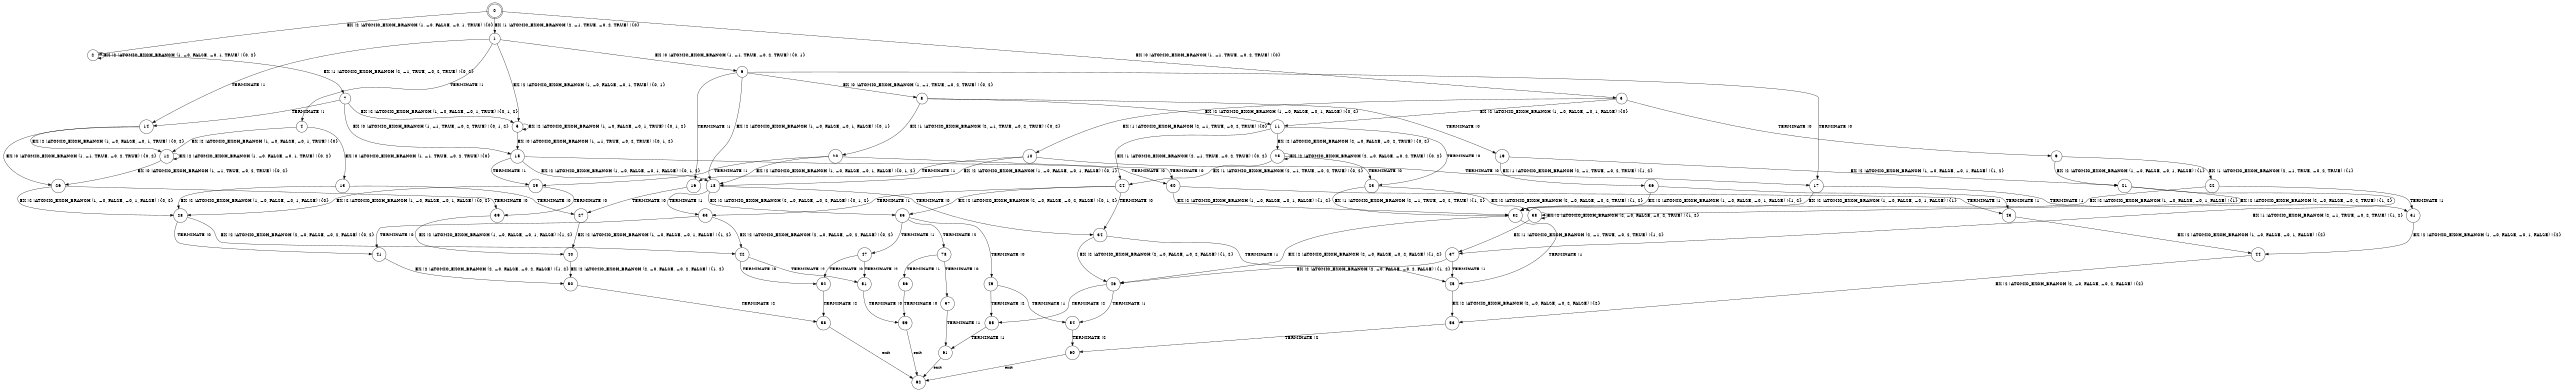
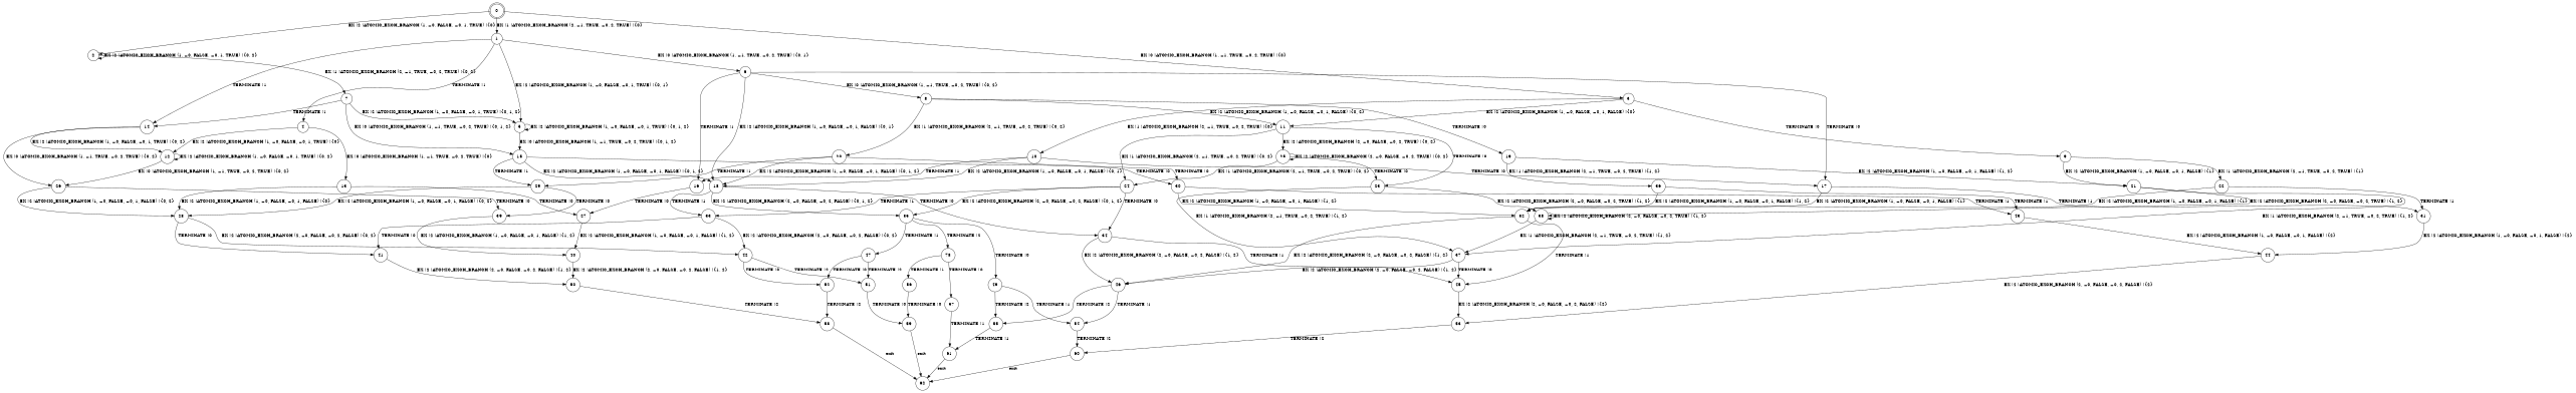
  digraph {
    node [shape=circle]
    0 [peripheries=2]
    1
    2
    3
    4
    5
    6
    14
    7
    9
    10
    11
    12
    13
    15
    8
    16
    17
    18
    19
    20
    21
    22
    23
    24
    25
    26
    27
    28
    29
    30
    31
    32
    33
    34
    35
    36
    37
    38
    39
    40
    41
    42
    43
    44
    45
    46
    47
    n49 [label=78]
    49
    50
    51
    52
    53
    54
    55
    56
    57
    58
    59
    60
    61
    62
    0 -> 1 [label="EX !1 !ATOMIC_EXCH_BRANCH (2, +1, TRUE, +0, 2, TRUE) !{0}"]
    0 -> 2 [label="EX !2 !ATOMIC_EXCH_BRANCH (1, +0, FALSE, +0, 1, TRUE) !{0}"]
    0 -> 3 [label="EX !0 !ATOMIC_EXCH_BRANCH (1, +1, TRUE, +0, 2, TRUE) !{0}"]
    1 -> 4 [label="TERMINATE !1"]
    1 -> 5 [label="EX !2 !ATOMIC_EXCH_BRANCH (1, +0, FALSE, +0, 1, TRUE) !{0, 1}"]
    1 -> 6 [label="EX !0 !ATOMIC_EXCH_BRANCH (1, +1, TRUE, +0, 2, TRUE) !{0, 1}"]
    1 -> 14 [label="TERMINATE !1"]
    2 -> 2 [label="EX !2 !ATOMIC_EXCH_BRANCH (1, +0, FALSE, +0, 1, TRUE) !{0, 2}"]
    2 -> 7 [label="EX !1 !ATOMIC_EXCH_BRANCH (2, +1, TRUE, +0, 2, TRUE) !{0, 2}"]
    3 -> 9 [label="TERMINATE !0"]
    3 -> 10 [label="EX !1 !ATOMIC_EXCH_BRANCH (2, +1, TRUE, +0, 2, TRUE) !{0}"]
    3 -> 11 [label="EX !2 !ATOMIC_EXCH_BRANCH (1, +0, FALSE, +0, 1, FALSE) !{0}"]
    4 -> 12 [label="EX !2 !ATOMIC_EXCH_BRANCH (1, +0, FALSE, +0, 1, TRUE) !{0}"]
    4 -> 13 [label="EX !0 !ATOMIC_EXCH_BRANCH (1, +1, TRUE, +0, 2, TRUE) !{0}"]
    5 -> 5 [label="EX !2 !ATOMIC_EXCH_BRANCH (1, +0, FALSE, +0, 1, TRUE) !{0, 1, 2}"]
    5 -> 15 [label="EX !0 !ATOMIC_EXCH_BRANCH (1, +1, TRUE, +0, 2, TRUE) !{0, 1, 2}"]
    6 -> 8 [label="EX !0 !ATOMIC_EXCH_BRANCH (1, +1, TRUE, +0, 2, TRUE) !{0, 2}"]
    6 -> 16 [label="TERMINATE !1"]
    6 -> 17 [label="TERMINATE !0"]
    6 -> 18 [label="EX !2 !ATOMIC_EXCH_BRANCH (1, +0, FALSE, +0, 1, FALSE) !{0, 1}"]
    14 -> 12 [label="EX !2 !ATOMIC_EXCH_BRANCH (1, +0, FALSE, +0, 1, TRUE) !{0, 2}"]
    14 -> 26 [label="EX !0 !ATOMIC_EXCH_BRANCH (1, +1, TRUE, +0, 2, TRUE) !{0, 2}"]
    7 -> 5 [label="EX !2 !ATOMIC_EXCH_BRANCH (1, +0, FALSE, +0, 1, TRUE) !{0, 1, 2}"]
    7 -> 14 [label="TERMINATE !1"]
    7 -> 15 [label="EX !0 !ATOMIC_EXCH_BRANCH (1, +1, TRUE, +0, 2, TRUE) !{0, 1, 2}"]
    9 -> 21 [label="EX !2 !ATOMIC_EXCH_BRANCH (1, +0, FALSE, +0, 1, FALSE) !{1}"]
    9 -> 22 [label="EX !1 !ATOMIC_EXCH_BRANCH (2, +1, TRUE, +0, 2, TRUE) !{1}"]
    10 -> 16 [label="TERMINATE !1"]
    10 -> 17 [label="TERMINATE !0"]
    10 -> 18 [label="EX !2 !ATOMIC_EXCH_BRANCH (1, +0, FALSE, +0, 1, FALSE) !{0, 1}"]
    11 -> 23 [label="TERMINATE !0"]
    11 -> 24 [label="EX !1 !ATOMIC_EXCH_BRANCH (2, +1, TRUE, +0, 2, TRUE) !{0, 2}"]
    11 -> 25 [label="EX !2 !ATOMIC_EXCH_BRANCH (2, +0, FALSE, +0, 2, TRUE) !{0, 2}"]
    12 -> 12 [label="EX !2 !ATOMIC_EXCH_BRANCH (1, +0, FALSE, +0, 1, TRUE) !{0, 2}"]
    12 -> 26 [label="EX !0 !ATOMIC_EXCH_BRANCH (1, +1, TRUE, +0, 2, TRUE) !{0, 2}"]
    13 -> 27 [label="TERMINATE !0"]
    13 -> 28 [label="EX !2 !ATOMIC_EXCH_BRANCH (1, +0, FALSE, +0, 1, FALSE) !{0}"]
    15 -> 18 [label="EX !2 !ATOMIC_EXCH_BRANCH (1, +0, FALSE, +0, 1, FALSE) !{0, 1, 2}"]
    15 -> 29 [label="TERMINATE !1"]
    15 -> 30 [label="TERMINATE !0"]
    8 -> 11 [label="EX !2 !ATOMIC_EXCH_BRANCH (1, +0, FALSE, +0, 1, FALSE) !{0, 2}"]
    8 -> 19 [label="TERMINATE !0"]
    8 -> 20 [label="EX !1 !ATOMIC_EXCH_BRANCH (2, +1, TRUE, +0, 2, TRUE) !{0, 2}"]
    16 -> 27 [label="TERMINATE !0"]
    17 -> 31 [label="TERMINATE !1"]
    17 -> 32 [label="EX !2 !ATOMIC_EXCH_BRANCH (1, +0, FALSE, +0, 1, FALSE) !{1}"]
    18 -> 33 [label="TERMINATE !1"]
    18 -> 34 [label="TERMINATE !0"]
    18 -> 35 [label="EX !2 !ATOMIC_EXCH_BRANCH (2, +0, FALSE, +0, 2, FALSE) !{0, 1, 2}"]
    19 -> 21 [label="EX !2 !ATOMIC_EXCH_BRANCH (1, +0, FALSE, +0, 1, FALSE) !{1, 2}"]
    19 -> 36 [label="EX !1 !ATOMIC_EXCH_BRANCH (2, +1, TRUE, +0, 2, TRUE) !{1, 2}"]
    20 -> 18 [label="EX !2 !ATOMIC_EXCH_BRANCH (1, +0, FALSE, +0, 1, FALSE) !{0, 1, 2}"]
    20 -> 29 [label="TERMINATE !1"]
    20 -> 30 [label="TERMINATE !0"]
    21 -> 37 [label="EX !1 !ATOMIC_EXCH_BRANCH (2, +1, TRUE, +0, 2, TRUE) !{1, 2}"]
    21 -> 38 [label="EX !2 !ATOMIC_EXCH_BRANCH (2, +0, FALSE, +0, 2, TRUE) !{1, 2}"]
    22 -> 31 [label="TERMINATE !1"]
    22 -> 32 [label="EX !2 !ATOMIC_EXCH_BRANCH (1, +0, FALSE, +0, 1, FALSE) !{1}"]
-   23 -> 32 [label="EX !1 !ATOMIC_EXCH_BRANCH (2, +1, TRUE, +0, 2, TRUE) !{1, 2}"]
+   23 -> 37 [label="EX !1 !ATOMIC_EXCH_BRANCH (2, +1, TRUE, +0, 2, TRUE) !{1, 2}"]
    23 -> 38 [label="EX !2 !ATOMIC_EXCH_BRANCH (2, +0, FALSE, +0, 2, TRUE) !{1, 2}"]
    24 -> 33 [label="TERMINATE !1"]
    24 -> 34 [label="TERMINATE !0"]
    24 -> 35 [label="EX !2 !ATOMIC_EXCH_BRANCH (2, +0, FALSE, +0, 2, FALSE) !{0, 1, 2}"]
    25 -> 23 [label="TERMINATE !0"]
    25 -> 24 [label="EX !1 !ATOMIC_EXCH_BRANCH (2, +1, TRUE, +0, 2, TRUE) !{0, 2}"]
    25 -> 25 [label="EX !2 !ATOMIC_EXCH_BRANCH (2, +0, FALSE, +0, 2, TRUE) !{0, 2}"]
    26 -> 28 [label="EX !2 !ATOMIC_EXCH_BRANCH (1, +0, FALSE, +0, 1, FALSE) !{0, 2}"]
    26 -> 39 [label="TERMINATE !0"]
    27 -> 40 [label="EX !2 !ATOMIC_EXCH_BRANCH (1, +0, FALSE, +0, 1, FALSE) !{1, 2}"]
    28 -> 41 [label="TERMINATE !0"]
    28 -> 42 [label="EX !2 !ATOMIC_EXCH_BRANCH (2, +0, FALSE, +0, 2, FALSE) !{0, 2}"]
    29 -> 28 [label="EX !2 !ATOMIC_EXCH_BRANCH (1, +0, FALSE, +0, 1, FALSE) !{0, 2}"]
    29 -> 39 [label="TERMINATE !0"]
    30 -> 32 [label="EX !2 !ATOMIC_EXCH_BRANCH (1, +0, FALSE, +0, 1, FALSE) !{1, 2}"]
    30 -> 43 [label="TERMINATE !1"]
    31 -> 44 [label="EX !2 !ATOMIC_EXCH_BRANCH (1, +0, FALSE, +0, 1, FALSE) !{2}"]
    32 -> 45 [label="TERMINATE !1"]
    32 -> 46 [label="EX !2 !ATOMIC_EXCH_BRANCH (2, +0, FALSE, +0, 2, FALSE) !{1, 2}"]
    33 -> 41 [label="TERMINATE !0"]
    33 -> 42 [label="EX !2 !ATOMIC_EXCH_BRANCH (2, +0, FALSE, +0, 2, FALSE) !{0, 2}"]
    34 -> 45 [label="TERMINATE !1"]
    34 -> 46 [label="EX !2 !ATOMIC_EXCH_BRANCH (2, +0, FALSE, +0, 2, FALSE) !{1, 2}"]
    35 -> 47 [label="TERMINATE !1"]
    35 -> n49 [label="TERMINATE !2"]
    35 -> 49 [label="TERMINATE !0"]
    36 -> 32 [label="EX !2 !ATOMIC_EXCH_BRANCH (1, +0, FALSE, +0, 1, FALSE) !{1, 2}"]
    36 -> 43 [label="TERMINATE !1"]
-   37 -> 45 [label="TERMINATE !1"]
+   37 -> 45 [label="TERMINATE !0"]
    37 -> 46 [label="EX !2 !ATOMIC_EXCH_BRANCH (2, +0, FALSE, +0, 2, FALSE) !{1, 2}"]
    38 -> 37 [label="EX !1 !ATOMIC_EXCH_BRANCH (2, +1, TRUE, +0, 2, TRUE) !{1, 2}"]
    38 -> 38 [label="EX !2 !ATOMIC_EXCH_BRANCH (2, +0, FALSE, +0, 2, TRUE) !{1, 2}"]
    39 -> 40 [label="EX !2 !ATOMIC_EXCH_BRANCH (1, +0, FALSE, +0, 1, FALSE) !{1, 2}"]
    40 -> 50 [label="EX !2 !ATOMIC_EXCH_BRANCH (2, +0, FALSE, +0, 2, FALSE) !{1, 2}"]
    41 -> 50 [label="EX !2 !ATOMIC_EXCH_BRANCH (2, +0, FALSE, +0, 2, FALSE) !{1, 2}"]
    42 -> 51 [label="TERMINATE !2"]
    42 -> 52 [label="TERMINATE !0"]
    43 -> 44 [label="EX !2 !ATOMIC_EXCH_BRANCH (1, +0, FALSE, +0, 1, FALSE) !{2}"]
    44 -> 53 [label="EX !2 !ATOMIC_EXCH_BRANCH (2, +0, FALSE, +0, 2, FALSE) !{2}"]
    45 -> 53 [label="EX !2 !ATOMIC_EXCH_BRANCH (2, +0, FALSE, +0, 2, FALSE) !{2}"]
    46 -> 54 [label="TERMINATE !1"]
    46 -> 55 [label="TERMINATE !2"]
    47 -> 51 [label="TERMINATE !2"]
    47 -> 52 [label="TERMINATE !0"]
    n49 -> 56 [label="TERMINATE !1"]
    n49 -> 57 [label="TERMINATE !0"]
    49 -> 54 [label="TERMINATE !1"]
    49 -> 55 [label="TERMINATE !2"]
    50 -> 58 [label="TERMINATE !2"]
    51 -> 59 [label="TERMINATE !0"]
    52 -> 58 [label="TERMINATE !2"]
    53 -> 60 [label="TERMINATE !2"]
    54 -> 60 [label="TERMINATE !2"]
    55 -> 61 [label="TERMINATE !1"]
    56 -> 59 [label="TERMINATE !0"]
    57 -> 61 [label="TERMINATE !1"]
    58 -> 62 [label=exit]
    59 -> 62 [label=exit]
    60 -> 62 [label=exit]
    61 -> 62 [label=exit]
  }
